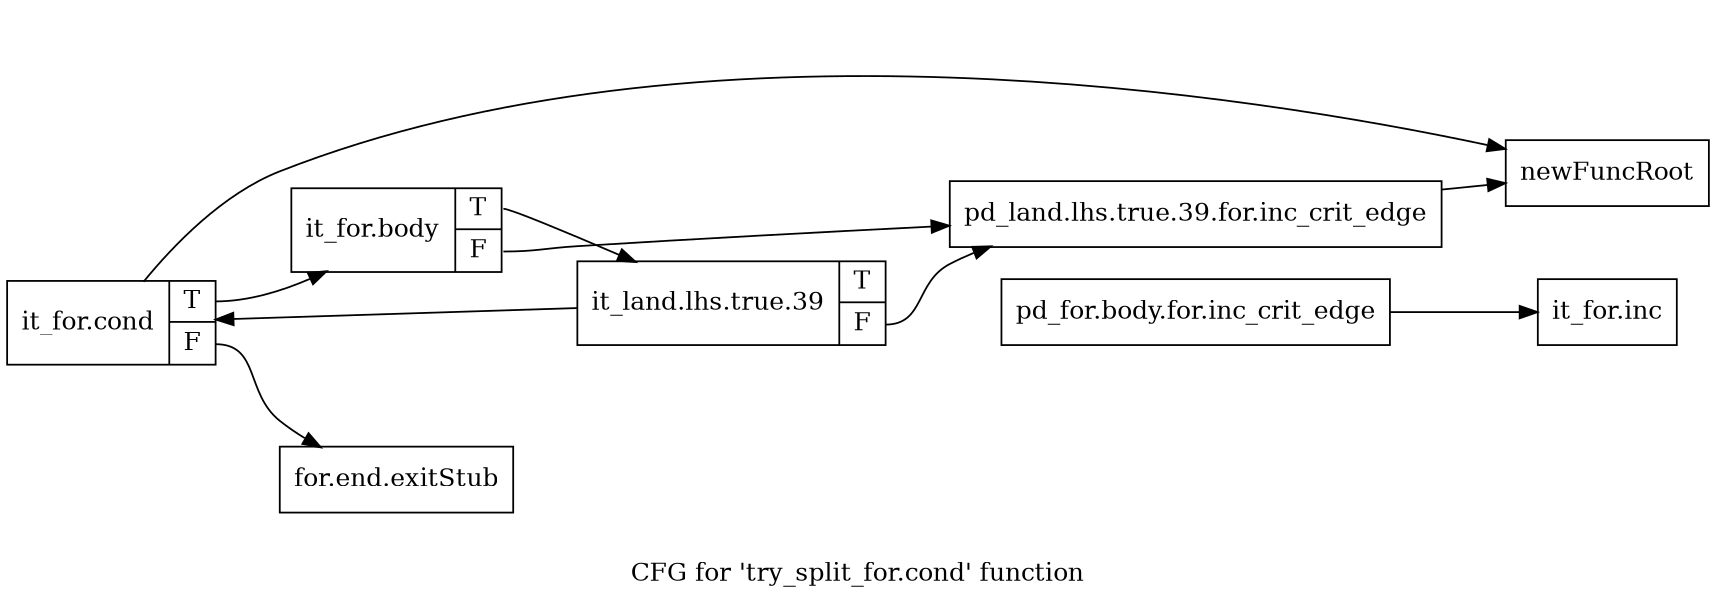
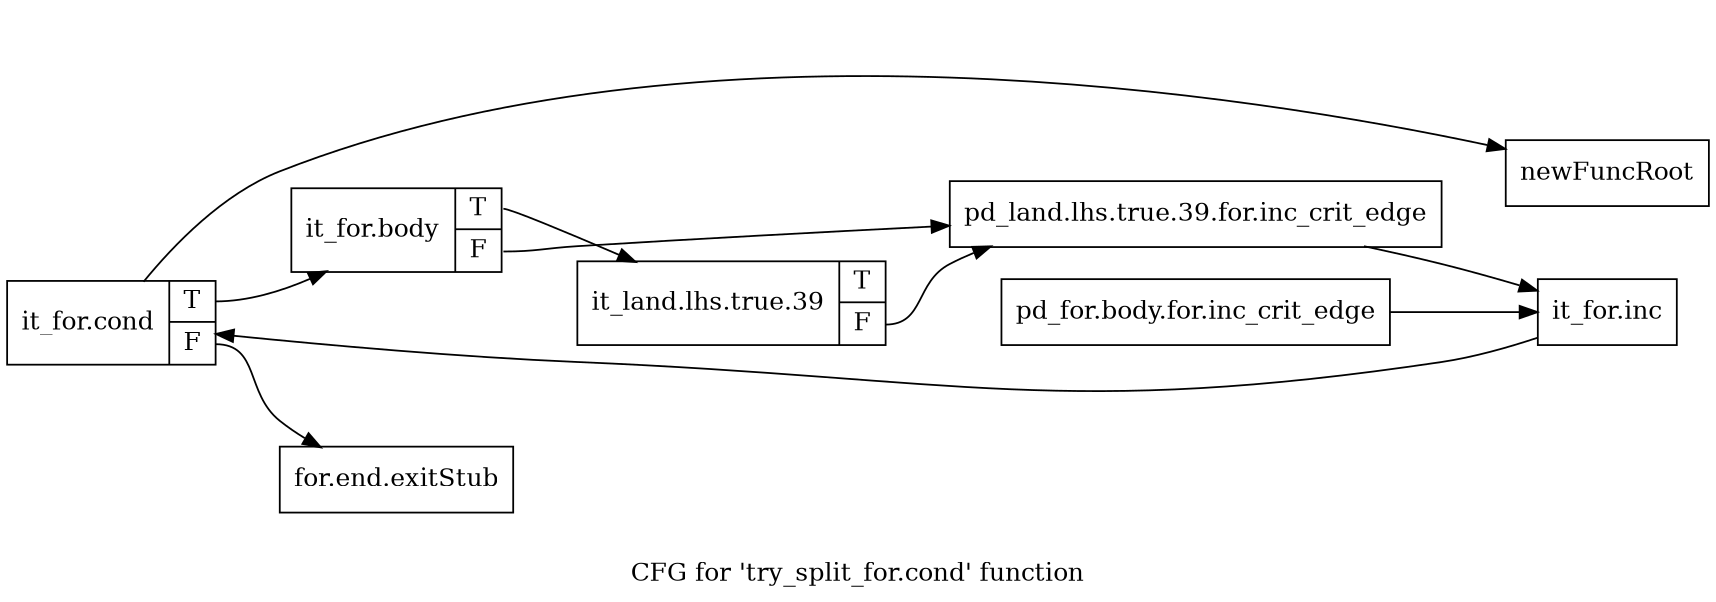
  digraph {
    label="CFG for 'try_split_for.cond' function"
    rankdir=LR
    node [shape=record]
    n1 [label="{newFuncRoot}"]
    n2 [label="{it_for.cond|{<s0>T|<s1>F}}"]
    n3 [label="{for.end.exitStub}"]
    n4 [label="{it_for.body|{<s0>T|<s1>F}}"]
    n5 [label="{it_land.lhs.true.39|{<s0>T|<s1>F}}"]
    n6 [label="{pd_land.lhs.true.39.for.inc_crit_edge}"]
    n7 [label="{pd_for.body.for.inc_crit_edge}"]
    n8 [label="{it_for.inc}"]
    n2 -> n1
    n2 -> n3 [tailport=s1]
    n2 -> n4 [tailport=s0]
    n4 -> n5 [tailport=s0]
    n4 -> n6 [tailport=s1]
    n5 -> n6 [tailport=s1]
-   n6 -> n1
+   n6 -> n8
    n7 -> n8
-   n5 -> n2
+   n8 -> n2
  }
